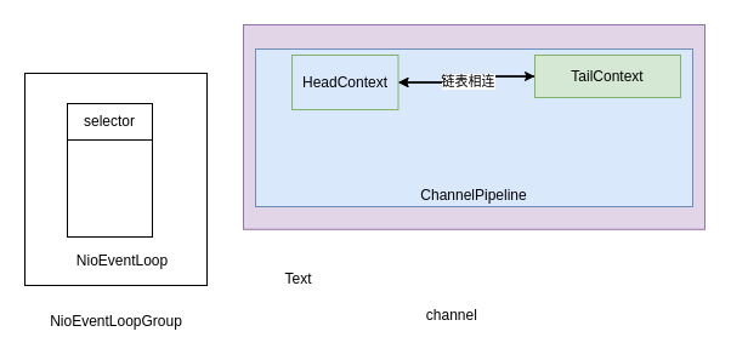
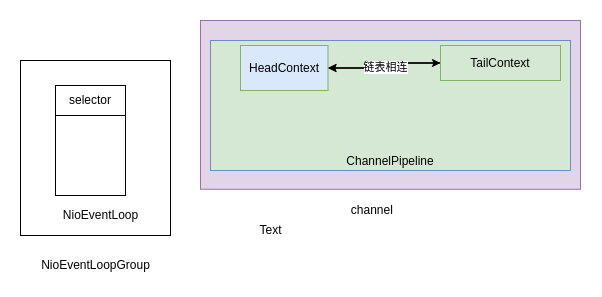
  <mxCell id="0" />
  <mxCell id="1" parent="0" />
  <mxCell id="2" value="" style="rounded=0;whiteSpace=wrap;html=1;fillColor=#e1d5e7;strokeColor=#9673a6;" parent="1" vertex="1"><mxGeometry x="200" y="20" width="380" height="168.75" as="geometry" /></mxCell>
- <mxCell id="3" value="ChannelPipeline" style="rounded=0;whiteSpace=wrap;html=1;fillColor=#dae8fc;strokeColor=#6c8ebf;verticalAlign=bottom;" parent="1" vertex="1"><mxGeometry x="210" y="40" width="360" height="130" as="geometry" /></mxCell>
+ <mxCell id="3" value="ChannelPipeline" style="rounded=0;whiteSpace=wrap;html=1;fillColor=#d5e8d4;strokeColor=#6c8ebf;verticalAlign=bottom;" parent="1" vertex="1"><mxGeometry x="210" y="40" width="360" height="130" as="geometry" /></mxCell>
  <mxCell id="4" value="" style="rounded=0;whiteSpace=wrap;html=1;" parent="1" vertex="1"><mxGeometry x="20" y="60" width="150" height="175" as="geometry" /></mxCell>
  <mxCell id="5" value="NioEventLoopGroup" style="text;html=1;align=center;verticalAlign=middle;resizable=0;points=[];autosize=1;strokeColor=none;fillColor=none;" parent="1" vertex="1"><mxGeometry x="35" y="255" width="120" height="20" as="geometry" /></mxCell>
  <mxCell id="6" value="" style="rounded=0;whiteSpace=wrap;html=1;" parent="1" vertex="1"><mxGeometry x="55" y="85" width="70" height="110" as="geometry" /></mxCell>
  <mxCell id="7" value="NioEventLoop" style="text;html=1;align=center;verticalAlign=middle;resizable=0;points=[];autosize=1;strokeColor=none;fillColor=none;" parent="1" vertex="1"><mxGeometry x="55" y="205" width="90" height="20" as="geometry" /></mxCell>
  <mxCell id="8" value="selector" style="rounded=0;whiteSpace=wrap;html=1;" parent="1" vertex="1"><mxGeometry x="55" y="85" width="70" height="30" as="geometry" /></mxCell>
- <mxCell id="9" value="channel&amp;nbsp;" style="text;html=1;align=center;verticalAlign=middle;resizable=0;points=[];autosize=1;strokeColor=none;fillColor=none;" parent="1" vertex="1"><mxGeometry x="342.5" y="250" width="60" height="20" as="geometry" /></mxCell>
+ <mxCell id="9" value="channel&amp;nbsp;" style="text;html=1;align=center;verticalAlign=middle;resizable=0;points=[];autosize=1;strokeColor=none;fillColor=none;" parent="1" vertex="1"><mxGeometry x="342.5" y="200" width="60" height="20" as="geometry" /></mxCell>
  <mxCell id="10" value="" style="edgeStyle=orthogonalEdgeStyle;rounded=0;orthogonalLoop=1;jettySize=auto;html=1;" parent="1" source="11" target="15" edge="1"><mxGeometry relative="1" as="geometry" /></mxCell>
  <mxCell id="11" value="HeadContext" style="rounded=0;whiteSpace=wrap;html=1;fillColor=#dae8fc;strokeColor=#82b366;" parent="1" vertex="1"><mxGeometry x="240" y="45" width="87.5" height="45" as="geometry" /></mxCell>
  <mxCell id="12" value="" style="edgeStyle=orthogonalEdgeStyle;rounded=0;orthogonalLoop=1;jettySize=auto;html=1;" parent="1" source="15" target="11" edge="1"><mxGeometry relative="1" as="geometry" /></mxCell>
  <mxCell id="13" value="" style="edgeStyle=orthogonalEdgeStyle;rounded=0;orthogonalLoop=1;jettySize=auto;html=1;" parent="1" source="15" target="11" edge="1"><mxGeometry relative="1" as="geometry" /></mxCell>
  <mxCell id="14" value="链表相连" style="edgeLabel;html=1;align=center;verticalAlign=middle;resizable=0;points=[];" parent="13" vertex="1" connectable="0"><mxGeometry x="0.045" y="-1" relative="1" as="geometry"><mxPoint as="offset" /></mxGeometry></mxCell>
  <mxCell id="15" value="TailContext" style="rounded=0;whiteSpace=wrap;html=1;fillColor=#d5e8d4;strokeColor=#82b366;" parent="1" vertex="1"><mxGeometry x="440" y="45" width="120" height="35" as="geometry" /></mxCell>
- <mxCell id="16" value="Text" style="text;html=1;align=center;verticalAlign=middle;resizable=0;points=[];autosize=1;strokeColor=none;fillColor=none;" parent="1" vertex="1"><mxGeometry x="225" y="220" width="40" height="20" as="geometry" /></mxCell>
+ <mxCell id="16" value="Text" style="text;html=1;align=center;verticalAlign=middle;resizable=0;points=[];autosize=1;strokeColor=none;fillColor=none;" parent="1" vertex="1"><mxGeometry x="250" y="220" width="40" height="20" as="geometry" /></mxCell>
